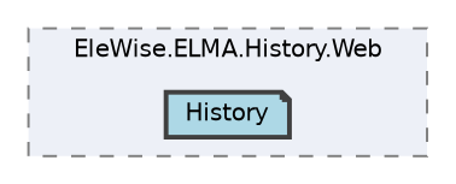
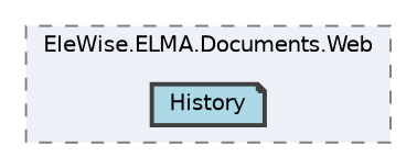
  digraph {
    compound=true
    n1 [color=grey25 fillcolor=lightblue fontname=Helvetica fontsize=10 height=0.2 label=History shape=note style="filled,bold" width=0.4]
    subgraph cluster_1 {
      bgcolor="#edf0f7"
      fontname=Helvetica
      fontsize=10
-     label="EleWise.ELMA.History.Web"
+     label="EleWise.ELMA.Documents.Web"
      pencolor=grey50
      style="filled,dashed"
      n1
    }
  }
